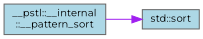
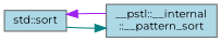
  digraph {
    rankdir=LR
    fontname=Montserrat
    node [fillcolor=lightblue fontname=Montserrat fontsize=10 shape=box style=filled]
    edge [fontname=Montserrat fontsize=10 labelfontname=Helvetica labelfontsize=10 style=solid]
    n1 [color=gray40 fontcolor=black height=0.2 label="std::sort" width=0.4]
    n2 [color=grey40 height=0.2 label="__pstl::__internal\l::__pattern_sort" width=0.4]
+   n1 -> n2 [color=teal]
    n2 -> n1 [color=purple]
  }
